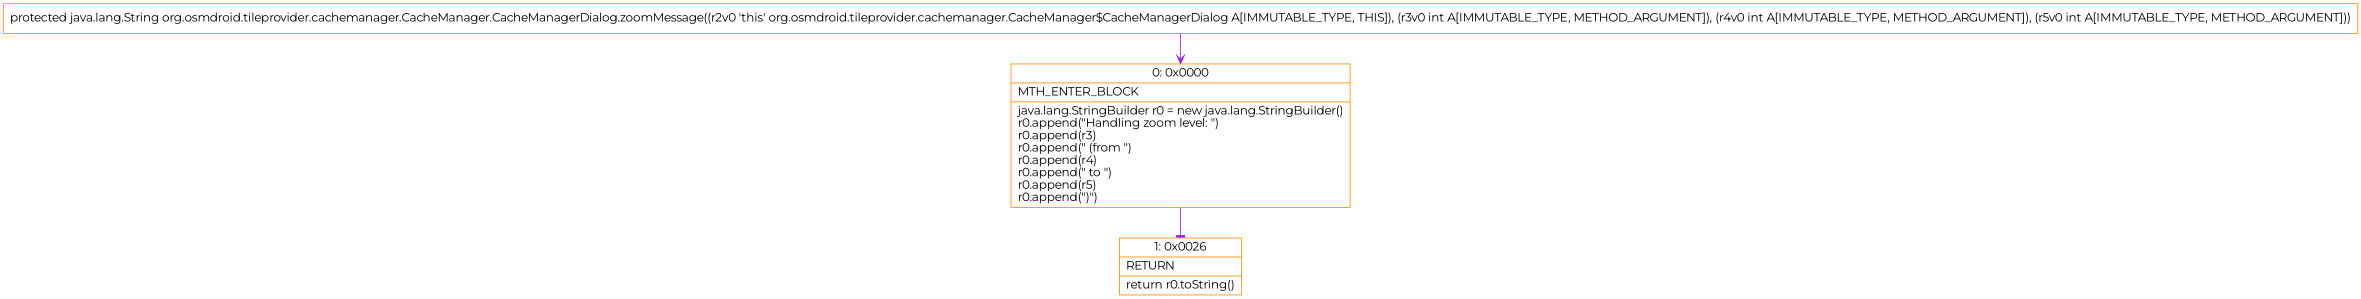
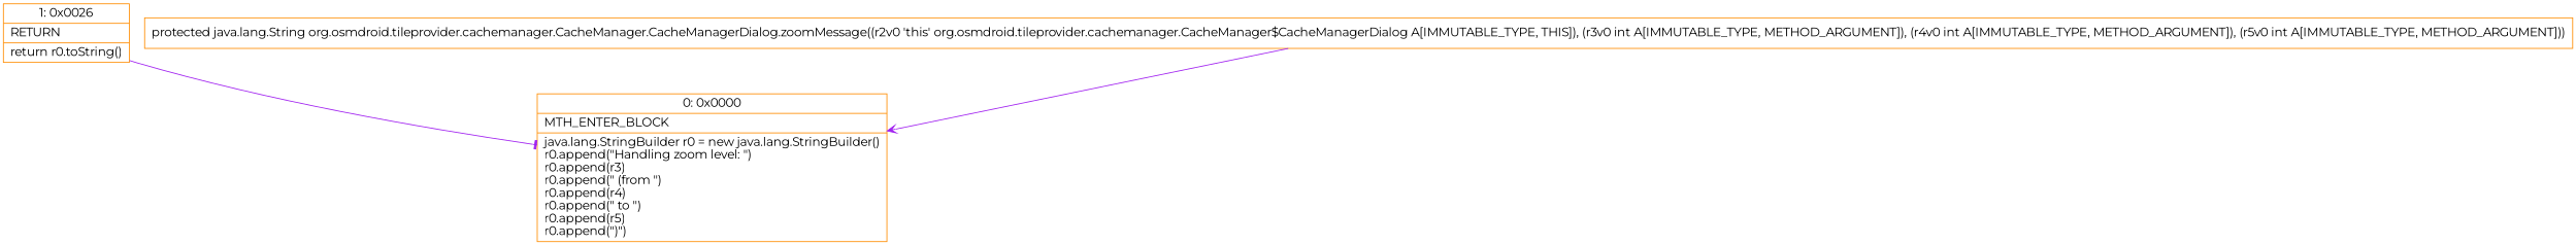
  digraph {
    fontname=Montserrat
    node [shape=record color=darkorange fontname=Montserrat]
    edge [color=purple style=solid fontname=Montserrat]
    n1 [label="{0\:\ 0x0000|MTH_ENTER_BLOCK\l|java.lang.StringBuilder r0 = new java.lang.StringBuilder()\lr0.append(\"Handling zoom level: \")\lr0.append(r3)\lr0.append(\" (from \")\lr0.append(r4)\lr0.append(\" to \")\lr0.append(r5)\lr0.append(\")\")\l}"]
    n2 [label="{1\:\ 0x0026|RETURN\l|return r0.toString()\l}"]
    n3 [label="{protected java.lang.String org.osmdroid.tileprovider.cachemanager.CacheManager.CacheManagerDialog.zoomMessage((r2v0 'this' org.osmdroid.tileprovider.cachemanager.CacheManager$CacheManagerDialog A[IMMUTABLE_TYPE, THIS]), (r3v0 int A[IMMUTABLE_TYPE, METHOD_ARGUMENT]), (r4v0 int A[IMMUTABLE_TYPE, METHOD_ARGUMENT]), (r5v0 int A[IMMUTABLE_TYPE, METHOD_ARGUMENT])) }"]
-   n1 -> n2 [arrowhead=tee]
+   n2 -> n1 [arrowhead=tee]
    n3 -> n1 [arrowhead=vee]
  }
